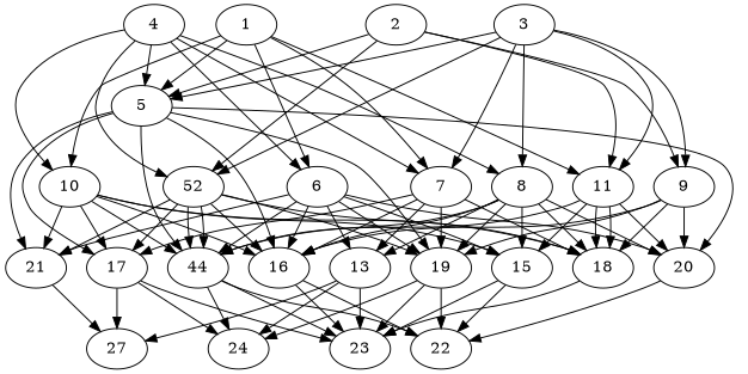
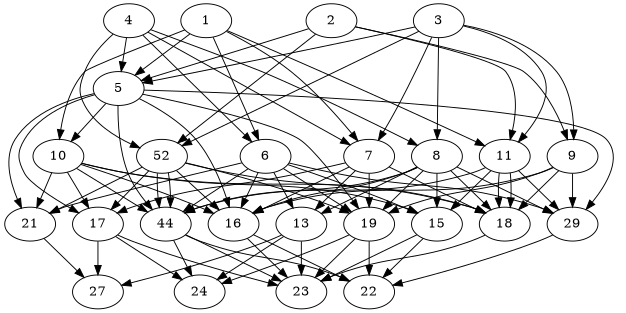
  digraph {
    node [alpha=0.13]
    1 [alpha=0.16 expect_size=17785856]
    5 [expect_size=43718656]
    6 [alpha=0.09 expect_size=31123456]
    7 [alpha=0.15 expect_size=35061760]
    10 [expect_size=31017984]
    11 [alpha=0.10 expect_size=28490752]
    n7 [alpha=0.15 expect_size=35481600 label=44]
    16 [alpha=0.06 expect_size=27318272]
    17 [alpha=0.11 expect_size=48397312]
    19 [alpha=0.14 expect_size=36227072]
-   20 [alpha=0.06 expect_size=42356736]
+   20 [alpha=0.06 expect_size=42356736 label=29]
    21 [alpha=0.03 expect_size=25334784]
    13 [expect_size=42018816]
    15 [expect_size=43478016]
    18 [alpha=0.11 expect_size=36224000]
    23 [alpha=0.14 expect_size=19030016]
    24 [alpha=0.10 expect_size=50835456]
    22 [alpha=0.14 expect_size=49271808]
    n19 [alpha=0.03 expect_size=38474752 label=27]
    2 [alpha=0.10 expect_size=40599552]
    9 [alpha=0.03 expect_size=29290496]
    n22 [alpha=0.07 expect_size=18272256 label=52]
    3 [alpha=0.17 expect_size=23547904]
    8 [alpha=0.00 expect_size=29420544]
    4 [alpha=0.03 expect_size=45405184]
    1 -> 5
    1 -> 6
    1 -> 7
    1 -> 10
    1 -> 11
    5 -> n7
    5 -> 16
    5 -> 17
    5 -> 19
    5 -> 20
    5 -> 21
    6 -> n7
    6 -> 16
    6 -> 19
    6 -> 20
    6 -> 21
    6 -> 13
    6 -> 15
    7 -> 16
    7 -> 17
    7 -> 19
    7 -> 13
    7 -> 18
    10 -> n7
    10 -> 16
    10 -> 17
    10 -> 21
    10 -> 15
    10 -> 18
    11 -> n7
    11 -> 20
    11 -> 15
    11 -> 18
    11 -> 18
    n7 -> 23
    n7 -> 24
    n7 -> 22
    16 -> 23
    16 -> 22
    17 -> 23
    17 -> 24
    17 -> n19
    19 -> 23
    19 -> 24
    19 -> 22
    20 -> 22
    21 -> n19
    13 -> 23
    13 -> 24
    13 -> n19
    15 -> 23
    15 -> 22
    18 -> 23
    2 -> 5
    2 -> 11
    2 -> 9
    2 -> n22
    9 -> 16
    9 -> 19
    9 -> 20
    9 -> 18
    n22 -> n7
    n22 -> n7
    n22 -> 16
    n22 -> 17
    n22 -> 19
    n22 -> 21
    n22 -> 18
    3 -> 5
    3 -> 7
    3 -> 11
    3 -> 9
    3 -> n22
    3 -> 8
    8 -> n7
    8 -> 16
    8 -> 19
    8 -> 20
    8 -> 13
    8 -> 15
    8 -> 18
    4 -> 5
    4 -> 6
    4 -> 7
-   4 -> 10
+   5 -> 10
    4 -> n22
    4 -> 8
  }
